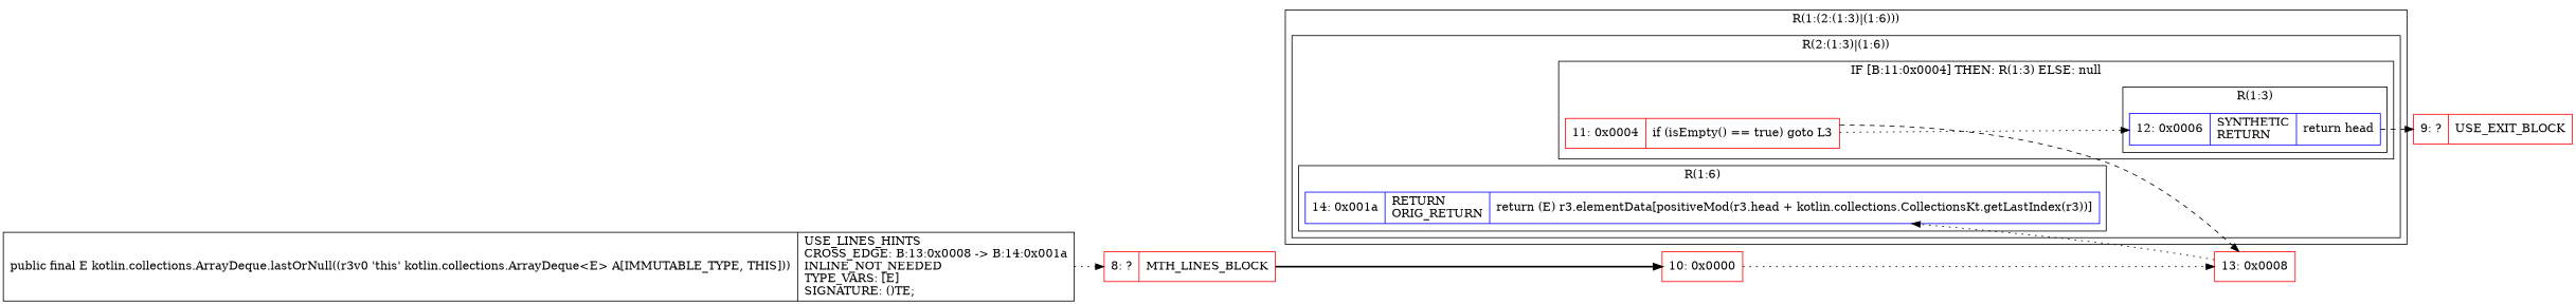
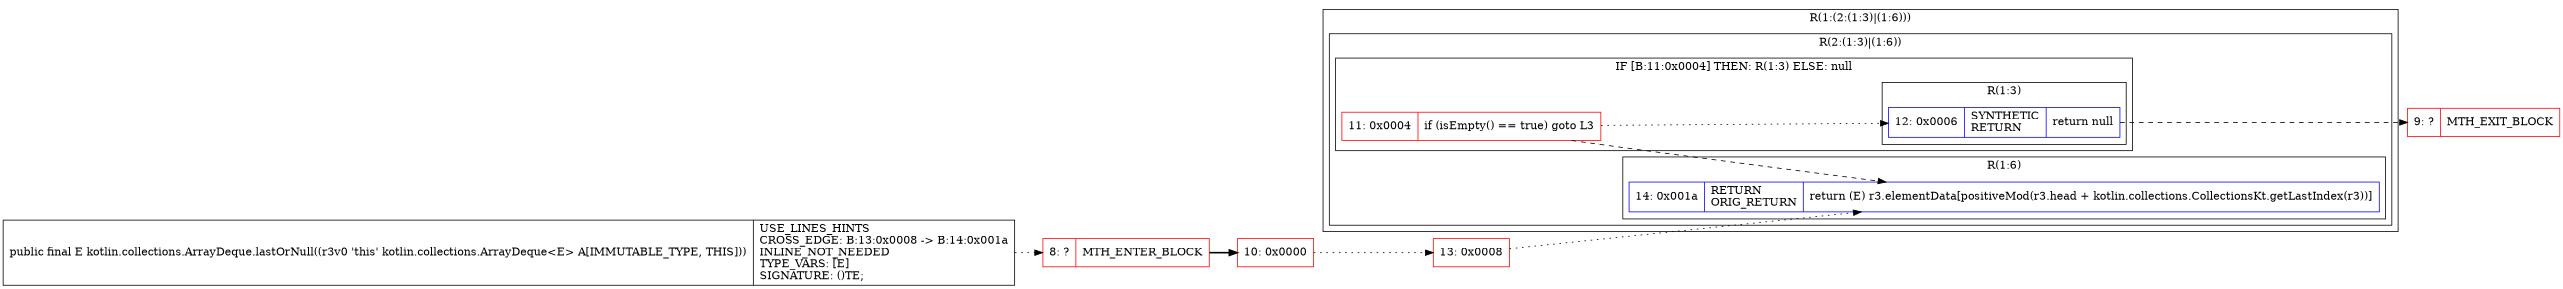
  digraph {
    rankdir=LR
    node [color=red shape=record]
    edge [style=dotted]
-   n1 [color=blue label="{12\:\ 0x0006|SYNTHETIC\lRETURN\l|return head\l}"]
+   n1 [color=blue label="{12\:\ 0x0006|SYNTHETIC\lRETURN\l|return null\l}"]
    n2 [label="{11\:\ 0x0004|if (isEmpty() == true) goto L3\l}"]
    n3 [color=blue label="{14\:\ 0x001a|RETURN\lORIG_RETURN\l|return (E) r3.elementData[positiveMod(r3.head + kotlin.collections.CollectionsKt.getLastIndex(r3))]\l}"]
-   n4 [label="{9\:\ ?|USE_EXIT_BLOCK\l}"]
+   n4 [label="{9\:\ ?|MTH_EXIT_BLOCK\l}"]
    n5 [label="{13\:\ 0x0008}"]
-   n6 [label="{8\:\ ?|MTH_LINES_BLOCK\l}"]
+   n6 [label="{8\:\ ?|MTH_ENTER_BLOCK\l}"]
    n7 [label="{10\:\ 0x0000}"]
    n8 [label="{public final E kotlin.collections.ArrayDeque.lastOrNull((r3v0 'this' kotlin.collections.ArrayDeque\<E\> A[IMMUTABLE_TYPE, THIS]))  | USE_LINES_HINTS\lCROSS_EDGE: B:13:0x0008 \-\> B:14:0x001a\lINLINE_NOT_NEEDED\lTYPE_VARS: [E]\lSIGNATURE: ()TE;\l}" color=""]
    subgraph cluster_1 {
      label="R(1:(2:(1:3)|(1:6)))"
      subgraph cluster_2 {
        label="R(2:(1:3)|(1:6))"
        subgraph cluster_3 {
          label="IF [B:11:0x0004] THEN: R(1:3) ELSE: null"
          n2
          subgraph cluster_4 {
            label="R(1:3)"
            n1
          }
        }
        subgraph cluster_5 {
          label="R(1:6)"
          n3
        }
      }
    }
    n1 -> n4 [style=dashed]
    n2 -> n1
-   n2 -> n5 [style=dashed]
+   n2 -> n3 [style=dashed]
    n5 -> n3
    n6 -> n7 [style=bold]
    n7 -> n5
    n8 -> n6
  }
